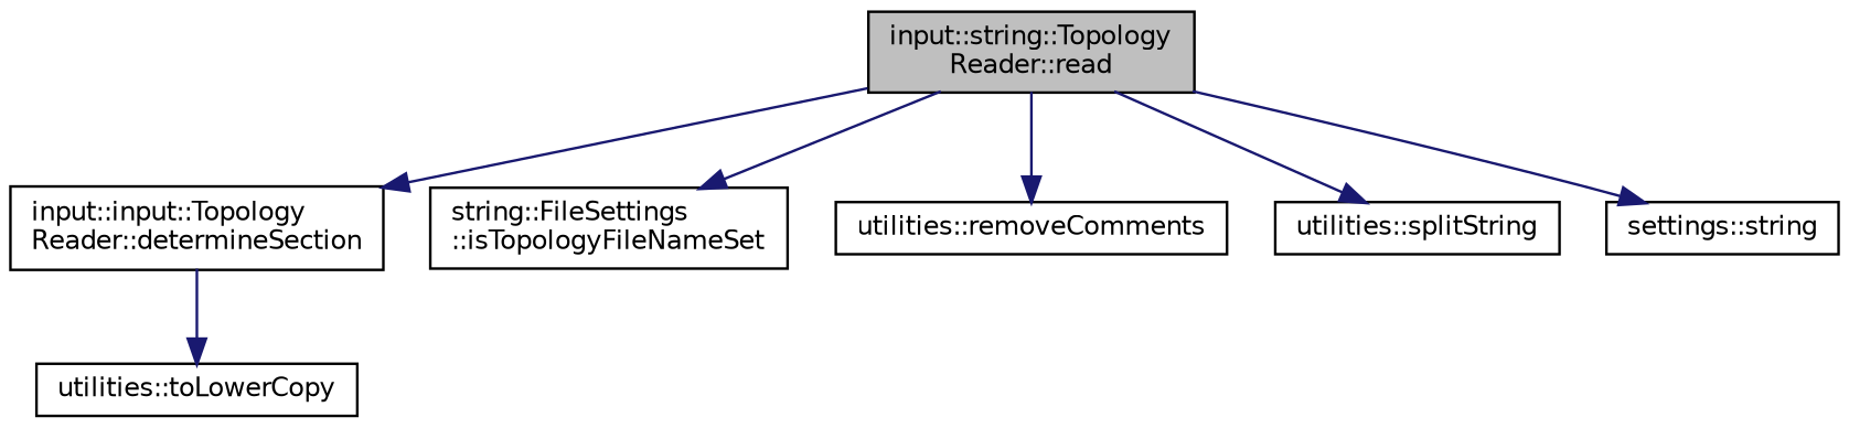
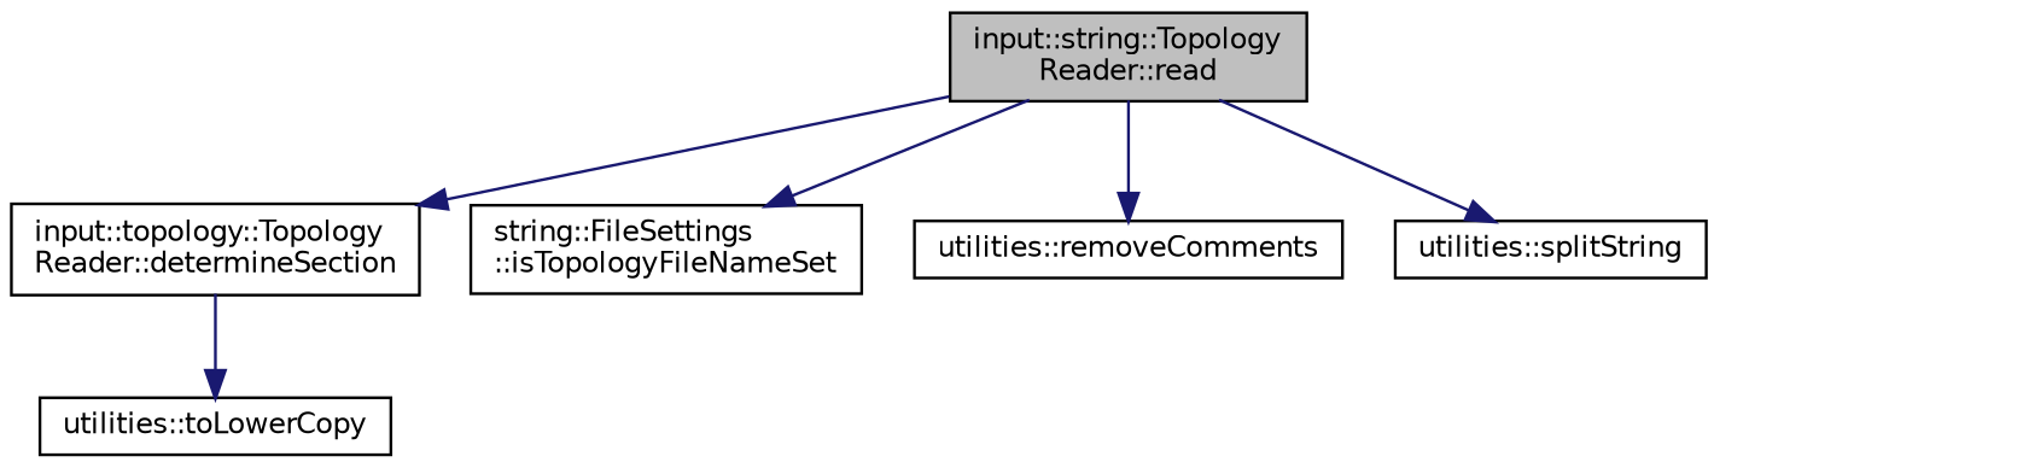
  digraph {
    rankdir=TB
    node [color=black fillcolor=white fontname=Helvetica fontsize=10 shape=record style=filled]
    edge [color=midnightblue fontname=Helvetica fontsize=10 labelfontname=Helvetica labelfontsize=10 style=solid]
    n1 [fillcolor=grey75 fontcolor=black height=0.2 label="input::string::Topology\lReader::read" width=0.4]
-   n2 [height=0.2 label="input::input::Topology\lReader::determineSection" width=0.4]
+   n2 [height=0.2 label="input::topology::Topology\lReader::determineSection" width=0.4]
    n3 [height=0.2 label="string::FileSettings\l::isTopologyFileNameSet" width=0.4]
    n4 [height=0.2 label="utilities::removeComments" width=0.4]
    n5 [height=0.2 label="utilities::splitString" width=0.4]
-   n6 [height=0.2 label="settings::string" width=0.4]
    n7 [height=0.2 label="utilities::toLowerCopy" width=0.4]
    n1 -> n2
    n1 -> n3
    n1 -> n4
    n1 -> n5
-   n1 -> n6
    n2 -> n7
  }
